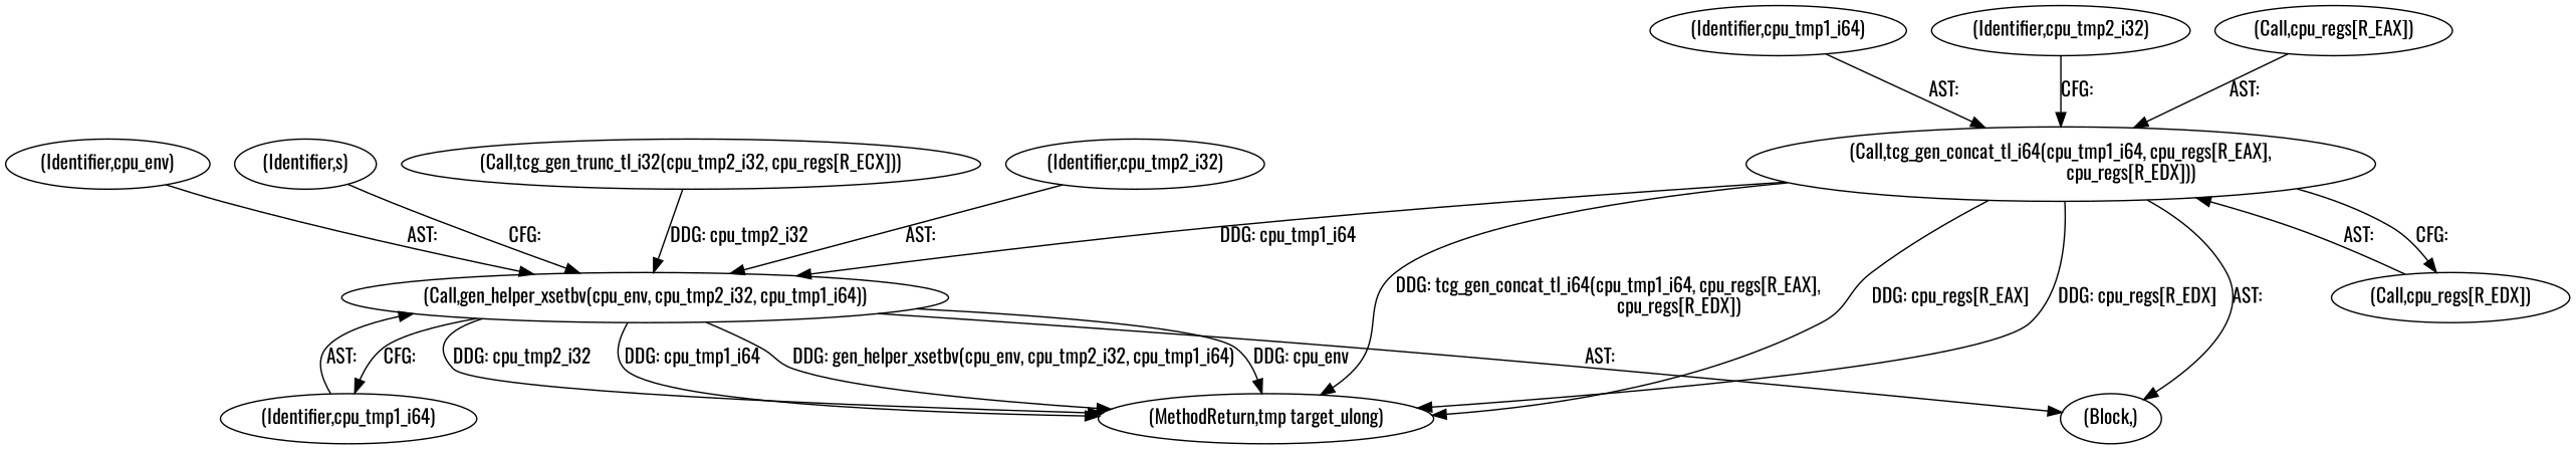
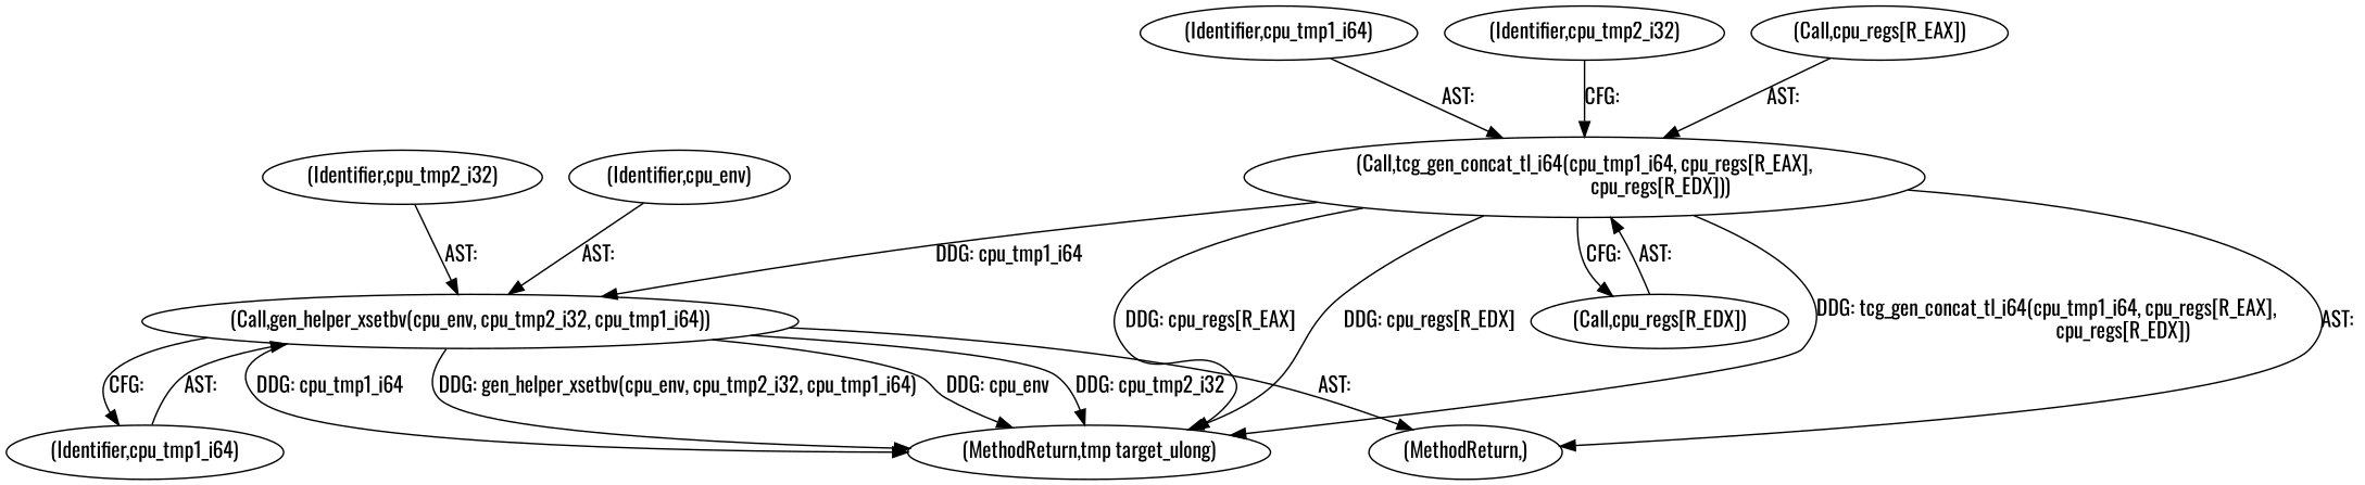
  digraph {
    fontname=Oswald
    node [fontname=Oswald]
    edge [fontname=Oswald]
    n1 [label="(Call,tcg_gen_concat_tl_i64(cpu_tmp1_i64, cpu_regs[R_EAX],\n                                  cpu_regs[R_EDX]))"]
    n2 [label="(Call,gen_helper_xsetbv(cpu_env, cpu_tmp2_i32, cpu_tmp1_i64))"]
-   n3 [label="(Block,)"]
+   n3 [label="(MethodReturn,)"]
    n4 [label="(MethodReturn,tmp target_ulong)"]
    n5 [label="(Call,cpu_regs[R_EDX])"]
    n6 [label="(Identifier,cpu_tmp1_i64)"]
    n7 [label="(Identifier,cpu_tmp2_i32)"]
    n8 [label="(Identifier,cpu_env)"]
    n9 [label="(Identifier,cpu_tmp1_i64)"]
    n10 [label="(Identifier,cpu_tmp2_i32)"]
-   n11 [label="(Identifier,s)"]
-   n12 [label="(Call,tcg_gen_trunc_tl_i32(cpu_tmp2_i32, cpu_regs[R_ECX]))"]
    n13 [label="(Call,cpu_regs[R_EAX])"]
    n1 -> n2 [label="DDG: cpu_tmp1_i64"]
    n1 -> n3 [label="AST: "]
    n1 -> n4 [label="DDG: tcg_gen_concat_tl_i64(cpu_tmp1_i64, cpu_regs[R_EAX],\n                                  cpu_regs[R_EDX])"]
    n1 -> n4 [label="DDG: cpu_regs[R_EAX]"]
    n1 -> n4 [label="DDG: cpu_regs[R_EDX]"]
    n1 -> n5 [label="CFG: "]
    n2 -> n3 [label="AST: "]
    n2 -> n4 [label="DDG: cpu_tmp2_i32"]
    n2 -> n4 [label="DDG: cpu_tmp1_i64"]
    n2 -> n4 [label="DDG: gen_helper_xsetbv(cpu_env, cpu_tmp2_i32, cpu_tmp1_i64)"]
    n2 -> n4 [label="DDG: cpu_env"]
    n2 -> n6 [label="CFG: "]
    n5 -> n1 [label="AST: "]
    n6 -> n2 [label="AST: "]
    n7 -> n2 [label="AST: "]
    n8 -> n2 [label="AST: "]
    n9 -> n1 [label="AST: "]
    n10 -> n1 [label="CFG: "]
-   n11 -> n2 [label="CFG: "]
-   n12 -> n2 [label="DDG: cpu_tmp2_i32"]
    n13 -> n1 [label="AST: "]
  }
